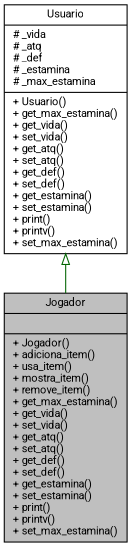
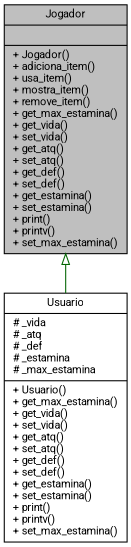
  digraph {
    fontname=Roboto
    node [color=black fontname=Roboto fontsize=10 shape=record style=filled]
    n1 [fillcolor=grey75 fontcolor=black height=0.2 label="{Jogador\n||+ Jogador()\l+ adiciona_item()\l+ usa_item()\l+ mostra_item()\l+ remove_item()\l+ get_max_estamina()\l+ get_vida()\l+ set_vida()\l+ get_atq()\l+ set_atq()\l+ get_def()\l+ set_def()\l+ get_estamina()\l+ set_estamina()\l+ print()\l+ printv()\l+ set_max_estamina()\l}" width=0.4]
    n2 [fillcolor=white height=0.2 label="{Usuario\n|# _vida\l# _atq\l# _def\l# _estamina\l# _max_estamina\l|+ Usuario()\l+ get_max_estamina()\l+ get_vida()\l+ set_vida()\l+ get_atq()\l+ set_atq()\l+ get_def()\l+ set_def()\l+ get_estamina()\l+ set_estamina()\l+ print()\l+ printv()\l+ set_max_estamina()\l}" width=0.4]
-   n2 -> n1 [arrowtail=onormal color=darkgreen dir=back fontname=Roboto fontsize=10 labelfontname=Helvetica labelfontsize=10 style=solid]
+   n1 -> n2 [arrowtail=onormal color=darkgreen dir=back fontname=Roboto fontsize=10 labelfontname=Helvetica labelfontsize=10 style=solid]
  }
